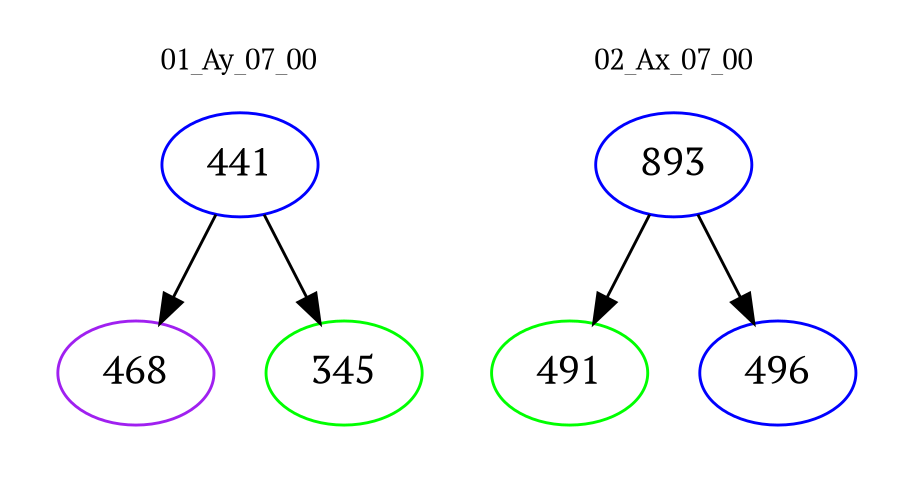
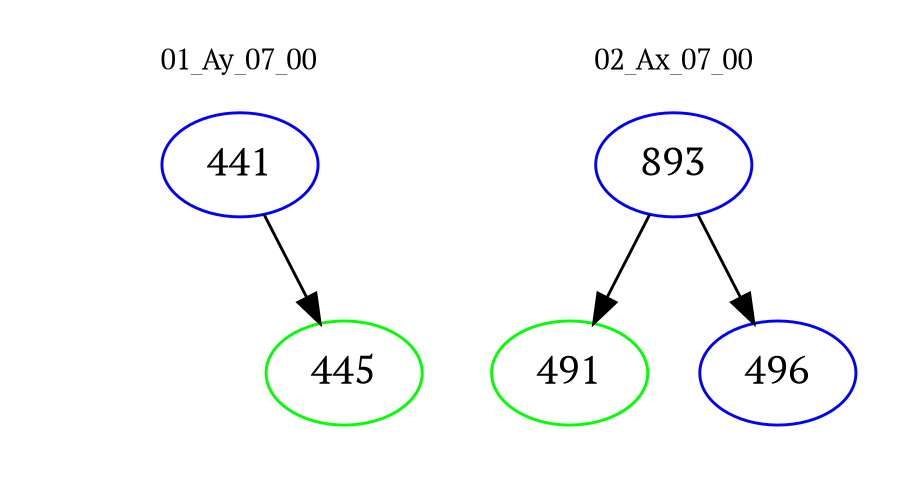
  digraph {
    fontname="PT Serif"
    node [color=blue fontname="PT Serif"]
    edge [color=black fontname="PT Serif"]
    n1 [label=441]
-   n2 [color=purple label=468]
-   n3 [color=green label=345]
+   n3 [color=green label=445]
    n4 [label=893]
    n5 [color=green label=491]
    n6 [label=496]
    subgraph cluster_1 {
      color=white
      fontsize=10
      label="01_Ay_07_00"
      n1
-     n2
      n3
    }
    subgraph cluster_2 {
      color=white
      fontsize=10
      label="02_Ax_07_00"
      n4
      n5
      n6
    }
-   n1 -> n2
    n1 -> n3
    n4 -> n5
    n4 -> n6
  }
